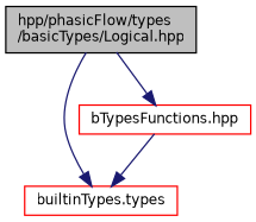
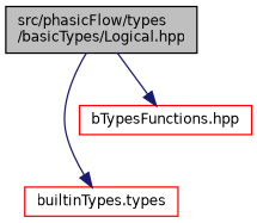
  digraph {
    node [color=red fillcolor=white fontname=Helvetica fontsize=10 shape=record style=filled]
    edge [color=midnightblue fontname=Helvetica fontsize=10 labelfontname=Helvetica labelfontsize=10 style=solid]
-   n1 [color=black fillcolor=grey75 fontcolor=black height=0.2 label="hpp/phasicFlow/types\l/basicTypes/Logical.hpp" width=0.4]
+   n1 [color=black fillcolor=grey75 fontcolor=black height=0.2 label="src/phasicFlow/types\l/basicTypes/Logical.hpp" width=0.4]
    n2 [height=0.2 label="builtinTypes.types" width=0.4]
    n3 [height=0.2 label="bTypesFunctions.hpp" width=0.4]
    n1 -> n2
    n1 -> n3
-   n3 -> n2
  }
